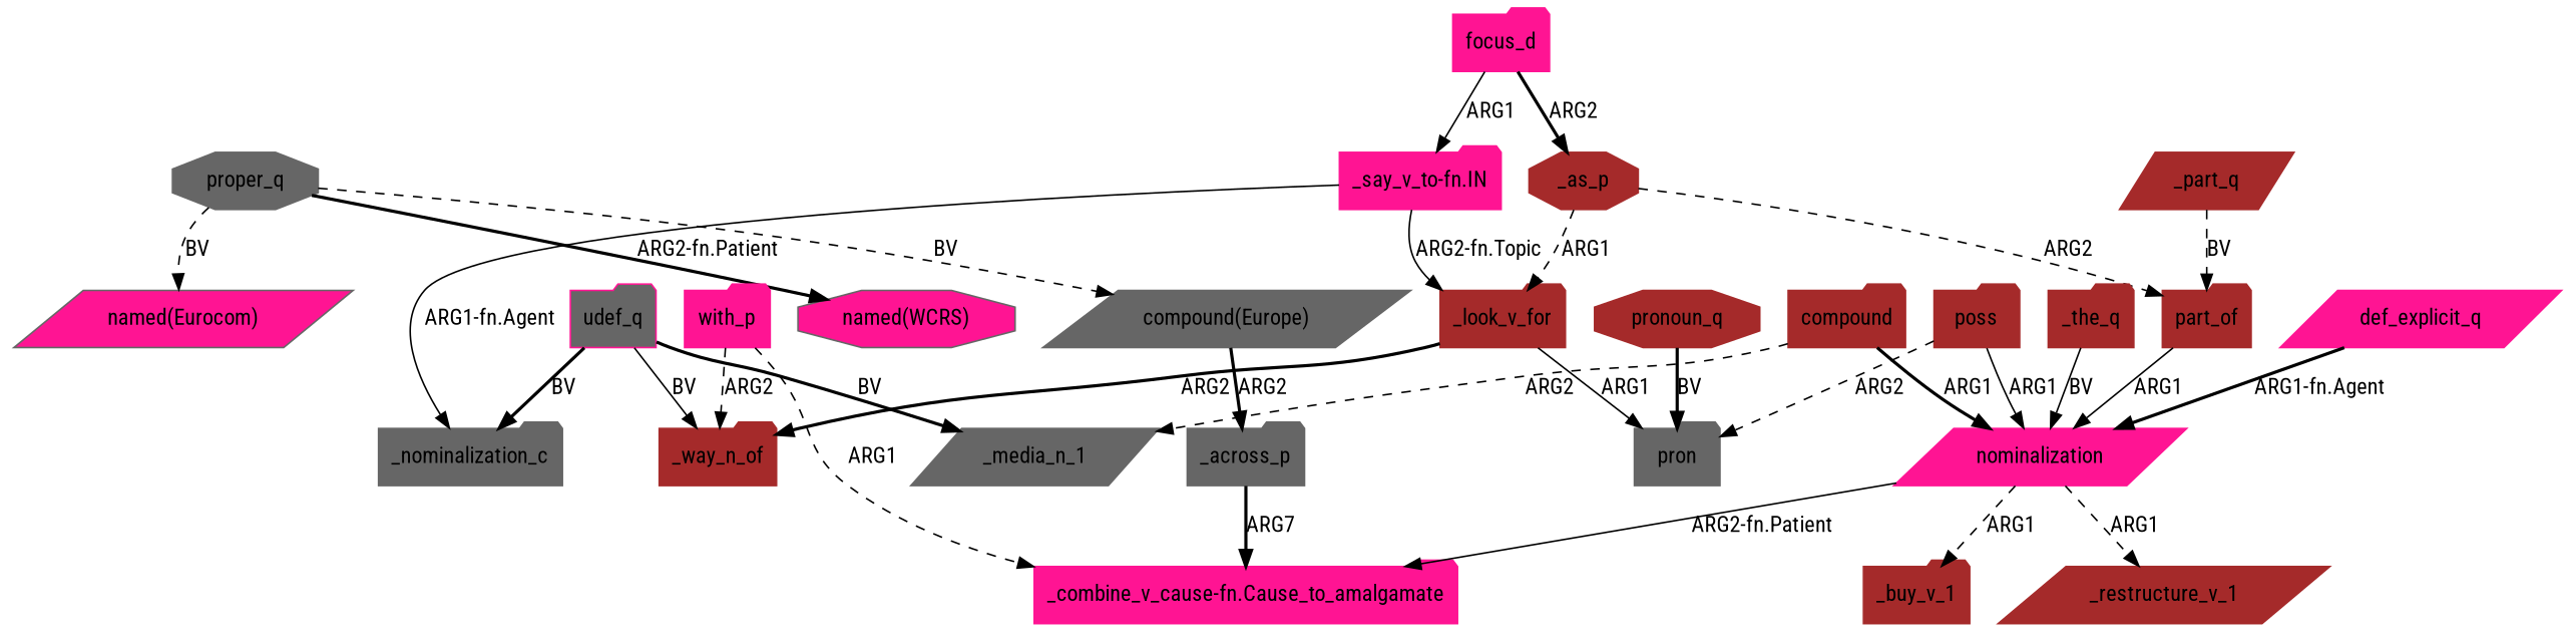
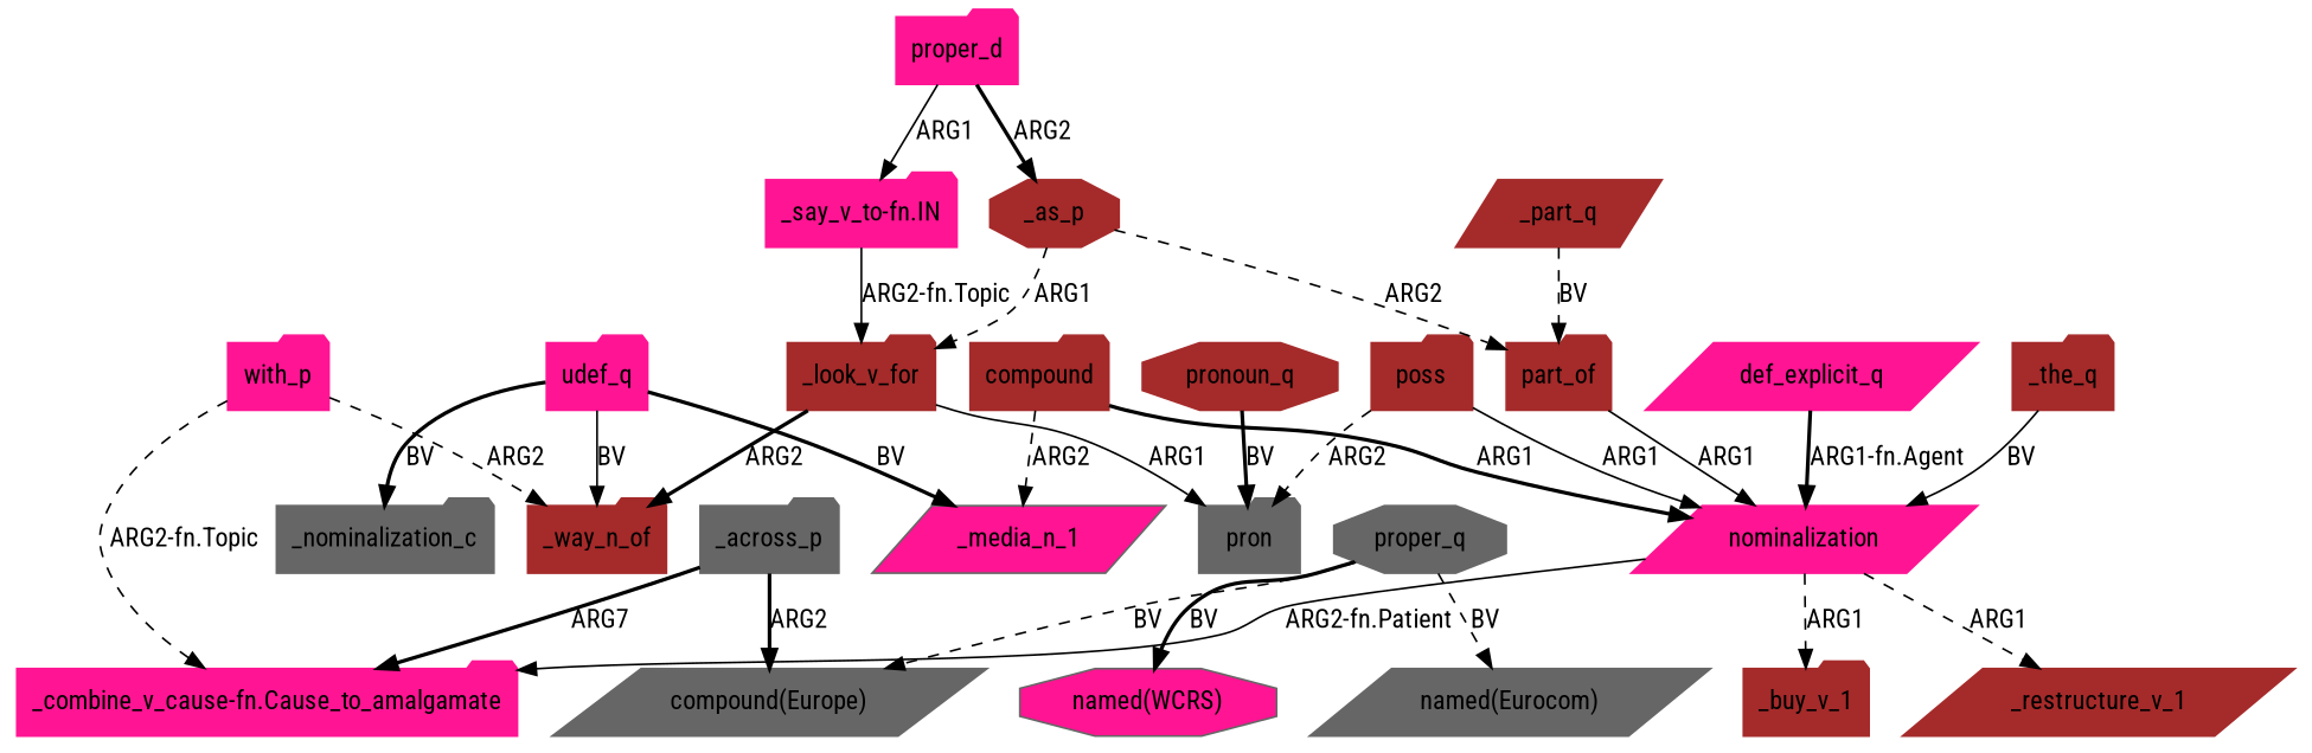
  digraph {
    fontname="Roboto Condensed"
    node [color=brown fontname="Roboto Condensed" shape=folder style=filled]
    edge [fontname="Roboto Condensed" style=dashed]
    _look_v_for
    _way_n_of
    pron [color=gray40]
    "_say_v_to-fn.IN" [color=deeppink]
    n5 [color=gray40 label=_nominalization_c]
    poss
    nominalization [color=deeppink shape=parallelogram]
    "_combine_v_cause-fn.Cause_to_amalgamate" [color=deeppink]
    _buy_v_1
    _restructure_v_1 [shape=parallelogram]
    _across_p [color=gray40]
    n12 [color=gray40 label="compound(Europe)" shape=parallelogram]
    _as_p [shape=octagon]
    part_of
-   udef_q [color=deeppink fillcolor=gray40]
-   _media_n_1 [color=gray40 shape=parallelogram]
+   udef_q [color=deeppink]
+   _media_n_1 [color=gray40 shape=parallelogram fillcolor=deeppink]
    proper_q [color=gray40 shape=octagon]
-   "named(Eurocom)" [color=gray40 shape=parallelogram fillcolor=deeppink]
+   "named(Eurocom)" [color=gray40 shape=parallelogram]
    "named(WCRS)" [color=gray40 fillcolor=deeppink shape=octagon]
-   focus_d [color=deeppink]
+   focus_d [color=deeppink label=proper_d]
    _part_q [shape=parallelogram]
    with_p [color=deeppink]
    pronoun_q [shape=octagon]
    compound
    def_explicit_q [color=deeppink shape=parallelogram]
    _the_q
    _look_v_for -> _way_n_of [label=ARG2 style=bold]
    _look_v_for -> pron [label=ARG1 style=solid]
    "_say_v_to-fn.IN" -> _look_v_for [label="ARG2-fn.Topic" style=solid]
-   "_say_v_to-fn.IN" -> n5 [label="ARG1-fn.Agent" style=solid]
    poss -> pron [label=ARG2]
    poss -> nominalization [label=ARG1 style=solid]
    nominalization -> "_combine_v_cause-fn.Cause_to_amalgamate" [label="ARG2-fn.Patient" style=solid]
    nominalization -> _buy_v_1 [label=ARG1]
    nominalization -> _restructure_v_1 [label=ARG1]
    _across_p -> "_combine_v_cause-fn.Cause_to_amalgamate" [label=ARG7 style=bold]
-   n12 -> _across_p [label=ARG2 style=bold]
+   _across_p -> n12 [label=ARG2 style=bold]
    _as_p -> _look_v_for [label=ARG1]
    _as_p -> part_of [label=ARG2]
    part_of -> nominalization [label=ARG1 style=solid]
    udef_q -> _way_n_of [label=BV style=solid]
    udef_q -> n5 [label=BV style=bold]
    udef_q -> _media_n_1 [label=BV style=bold]
    proper_q -> n12 [label=BV]
    proper_q -> "named(Eurocom)" [label=BV]
-   proper_q -> "named(WCRS)" [label="ARG2-fn.Patient" style=bold]
+   proper_q -> "named(WCRS)" [label=BV style=bold]
    focus_d -> "_say_v_to-fn.IN" [label=ARG1 style=solid]
    focus_d -> _as_p [label=ARG2 style=bold]
    _part_q -> part_of [label=BV]
    with_p -> _way_n_of [label=ARG2]
-   with_p -> "_combine_v_cause-fn.Cause_to_amalgamate" [label=ARG1]
+   with_p -> "_combine_v_cause-fn.Cause_to_amalgamate" [label="ARG2-fn.Topic"]
    pronoun_q -> pron [label=BV style=bold]
    compound -> nominalization [label=ARG1 style=bold]
    compound -> _media_n_1 [label=ARG2]
    def_explicit_q -> nominalization [label="ARG1-fn.Agent" style=bold]
    _the_q -> nominalization [label=BV style=solid]
  }
